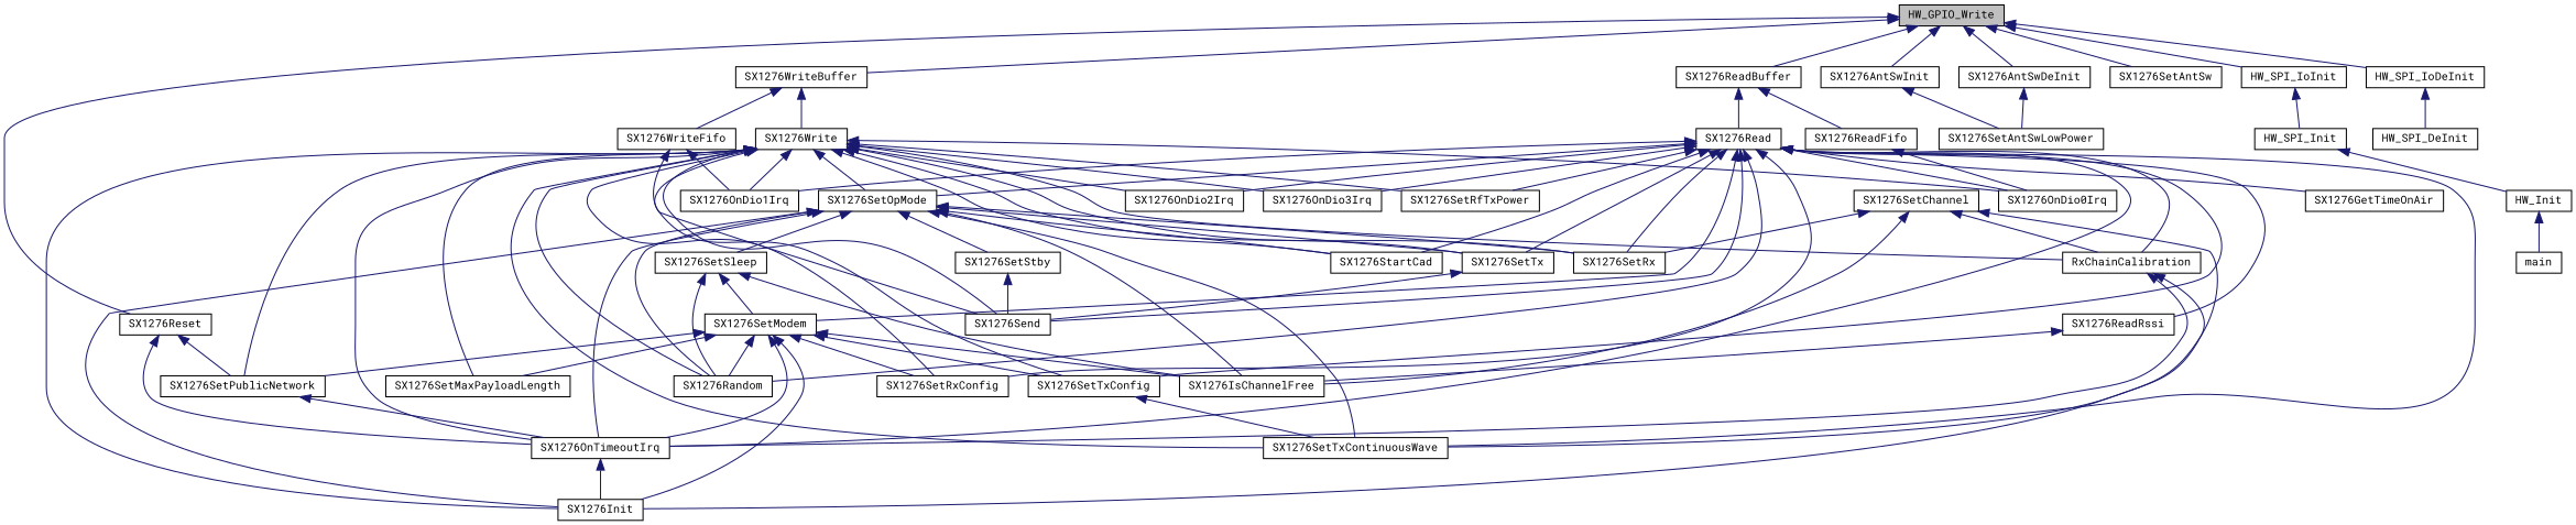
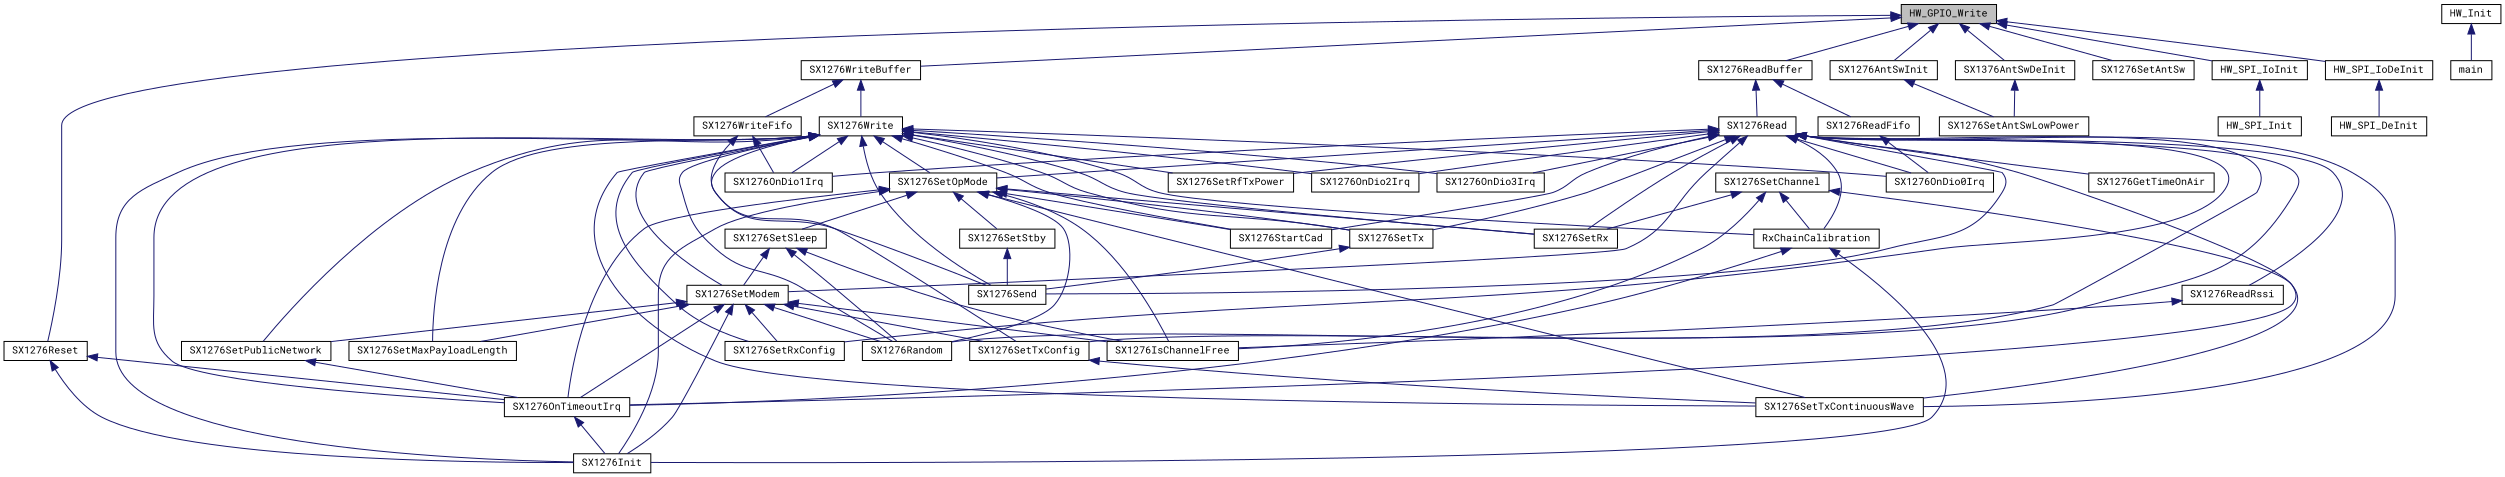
  digraph {
    fontname="Roboto Mono"
    rankdir=TB
    node [color=black fillcolor=white fontname="Roboto Mono" fontsize=10 shape=record style=filled]
    edge [color=midnightblue dir=back fontname="Roboto Mono" fontsize=10 labelfontname=Helvetica labelfontsize=10 style=solid]
    n1 [fillcolor=grey75 fontcolor=black height=0.2 label=HW_GPIO_Write width=0.4]
    n2 [height=0.2 label=SX1276Reset width=0.4]
    n3 [height=0.2 label=SX1276WriteBuffer width=0.4]
    n4 [height=0.2 label=SX1276ReadBuffer width=0.4]
    n5 [height=0.2 label=SX1276AntSwInit width=0.4]
-   n6 [height=0.2 label=SX1276AntSwDeInit width=0.4]
+   n6 [height=0.2 label=SX1376AntSwDeInit width=0.4]
    n7 [height=0.2 label=SX1276SetAntSw width=0.4]
    n8 [height=0.2 label=HW_SPI_IoInit width=0.4]
    n9 [height=0.2 label=HW_SPI_IoDeInit width=0.4]
    n10 [height=0.2 label=SX1276Init width=0.4]
    n11 [height=0.2 label=SX1276OnTimeoutIrq width=0.4]
    n12 [height=0.2 label=SX1276Write width=0.4]
    n13 [height=0.2 label=SX1276WriteFifo width=0.4]
    n14 [height=0.2 label=SX1276Read width=0.4]
    n15 [height=0.2 label=SX1276ReadFifo width=0.4]
    n16 [height=0.2 label=SX1276SetAntSwLowPower width=0.4]
    n17 [height=0.2 label=HW_SPI_Init width=0.4]
    n18 [height=0.2 label=HW_SPI_DeInit width=0.4]
    n19 [height=0.2 label=RxChainCalibration width=0.4]
    n20 [height=0.2 label=SX1276SetRx width=0.4]
    n21 [height=0.2 label=SX1276SetTxContinuousWave width=0.4]
    n22 [height=0.2 label=SX1276Random width=0.4]
    n23 [height=0.2 label=SX1276SetRxConfig width=0.4]
    n24 [height=0.2 label=SX1276SetTxConfig width=0.4]
    n25 [height=0.2 label=SX1276Send width=0.4]
    n26 [height=0.2 label=SX1276SetTx width=0.4]
    n27 [height=0.2 label=SX1276StartCad width=0.4]
    n28 [height=0.2 label=SX1276SetOpMode width=0.4]
    n29 [height=0.2 label=SX1276SetModem width=0.4]
    n30 [height=0.2 label=SX1276SetMaxPayloadLength width=0.4]
    n31 [height=0.2 label=SX1276SetPublicNetwork width=0.4]
    n32 [height=0.2 label=SX1276OnDio0Irq width=0.4]
    n33 [height=0.2 label=SX1276OnDio1Irq width=0.4]
    n34 [height=0.2 label=SX1276OnDio2Irq width=0.4]
    n35 [height=0.2 label=SX1276OnDio3Irq width=0.4]
    n36 [height=0.2 label=SX1276SetRfTxPower width=0.4]
    n37 [height=0.2 label=SX1276SetChannel width=0.4]
    n38 [height=0.2 label=SX1276IsChannelFree width=0.4]
    n39 [height=0.2 label=SX1276SetSleep width=0.4]
    n40 [height=0.2 label=SX1276SetStby width=0.4]
    n41 [height=0.2 label=SX1276GetTimeOnAir width=0.4]
    n42 [height=0.2 label=SX1276ReadRssi width=0.4]
    n43 [height=0.2 label=HW_Init width=0.4]
    n44 [height=0.2 label=main width=0.4]
    n1 -> n2
    n1 -> n3
    n1 -> n4
    n1 -> n5
    n1 -> n6
    n1 -> n7
    n1 -> n8
    n1 -> n9
-   n2 -> n31
+   n2 -> n10
    n2 -> n11
    n3 -> n12
    n3 -> n13
    n4 -> n14
    n4 -> n15
    n5 -> n16
    n6 -> n16
    n8 -> n17
    n9 -> n18
    n11 -> n10
    n12 -> n10
    n12 -> n11
    n12 -> n19
    n12 -> n20
    n12 -> n21
    n12 -> n22
    n12 -> n23
    n12 -> n24
    n12 -> n25
    n12 -> n26
    n12 -> n27
    n12 -> n28
+   n12 -> n29
    n12 -> n30
    n12 -> n31
    n12 -> n32
    n12 -> n33
    n12 -> n34
    n12 -> n35
    n12 -> n36
    n13 -> n25
    n13 -> n33
    n14 -> n11
    n14 -> n19
    n14 -> n20
    n14 -> n21
    n14 -> n22
    n14 -> n23
    n14 -> n24
    n14 -> n25
    n14 -> n26
    n14 -> n27
    n14 -> n28
    n14 -> n29
    n14 -> n32
    n14 -> n33
    n14 -> n34
    n14 -> n35
    n14 -> n36
    n14 -> n41
    n14 -> n42
    n15 -> n32
-   n17 -> n43
    n19 -> n10
    n19 -> n11
    n24 -> n21
    n26 -> n25
    n28 -> n10
    n28 -> n11
    n28 -> n20
    n28 -> n21
    n28 -> n22
    n28 -> n26
    n28 -> n27
    n28 -> n38
    n28 -> n39
    n28 -> n40
    n29 -> n10
    n29 -> n11
    n29 -> n22
    n29 -> n23
    n29 -> n24
    n29 -> n30
    n29 -> n31
    n29 -> n38
    n31 -> n11
    n37 -> n19
    n37 -> n20
    n37 -> n21
    n37 -> n38
    n39 -> n22
    n39 -> n29
    n39 -> n38
    n40 -> n25
    n42 -> n38
    n43 -> n44
  }
